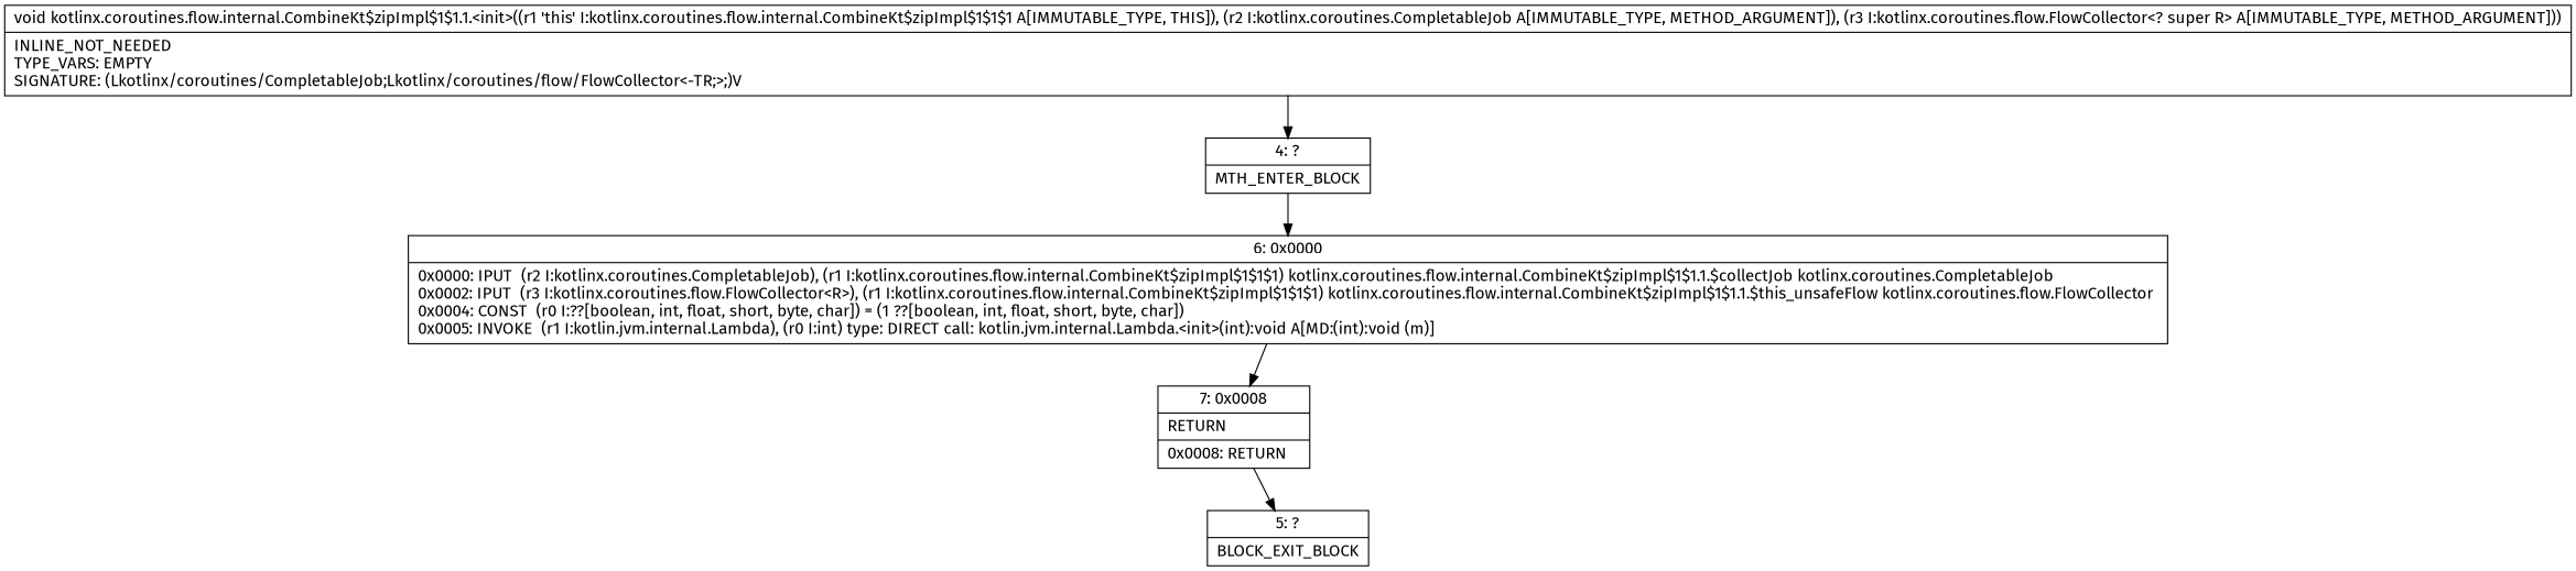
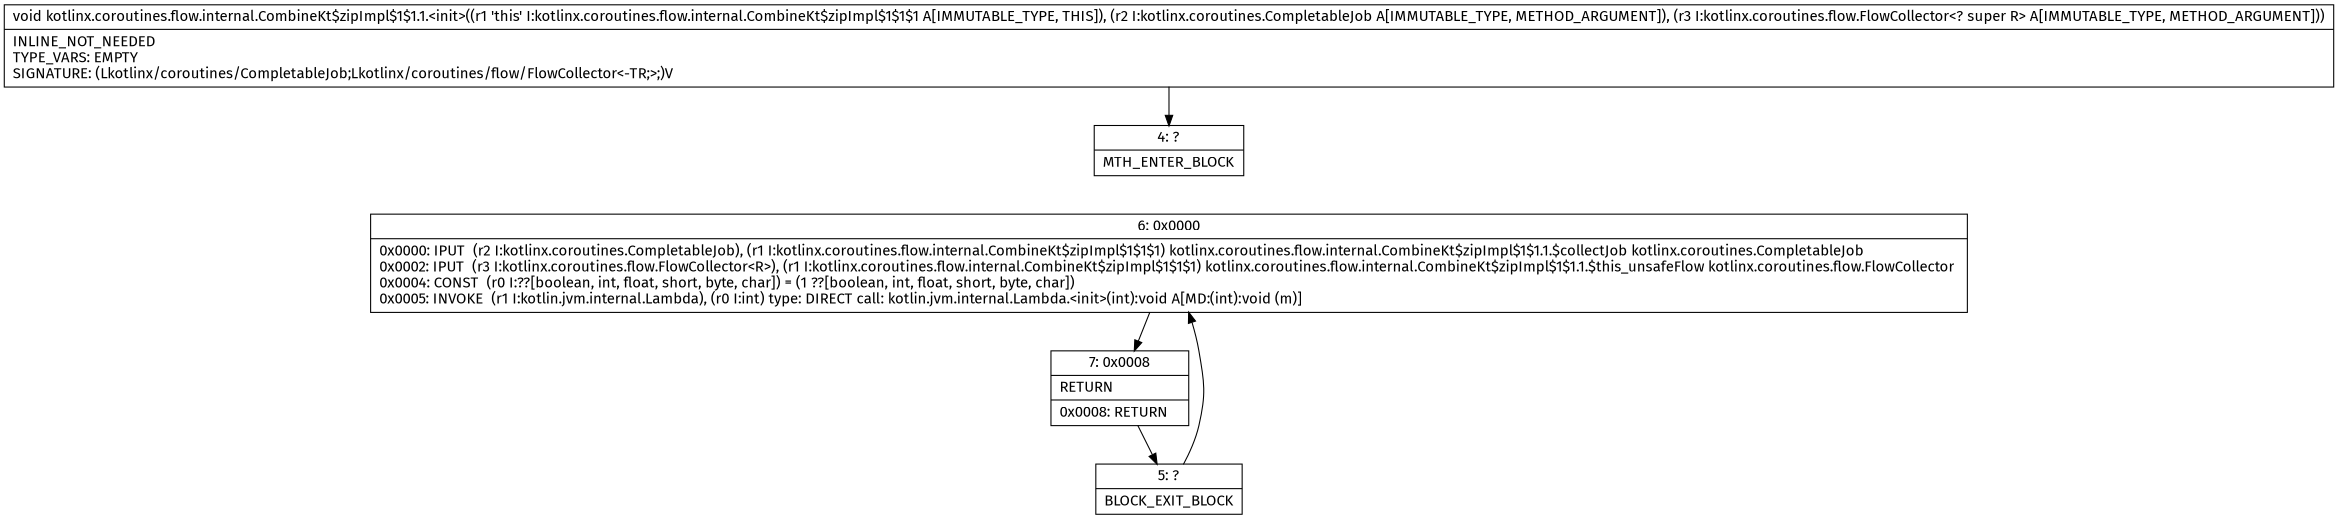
  digraph {
    fontname="Fira Sans"
    node [fontname="Fira Sans" shape=record]
    edge [fontname="Fira Sans"]
    n1 [label="{4\:\ ?|MTH_ENTER_BLOCK\l}"]
    n2 [label="{6\:\ 0x0000|0x0000: IPUT  (r2 I:kotlinx.coroutines.CompletableJob), (r1 I:kotlinx.coroutines.flow.internal.CombineKt$zipImpl$1$1$1) kotlinx.coroutines.flow.internal.CombineKt$zipImpl$1$1.1.$collectJob kotlinx.coroutines.CompletableJob \l0x0002: IPUT  (r3 I:kotlinx.coroutines.flow.FlowCollector\<R\>), (r1 I:kotlinx.coroutines.flow.internal.CombineKt$zipImpl$1$1$1) kotlinx.coroutines.flow.internal.CombineKt$zipImpl$1$1.1.$this_unsafeFlow kotlinx.coroutines.flow.FlowCollector \l0x0004: CONST  (r0 I:??[boolean, int, float, short, byte, char]) = (1 ??[boolean, int, float, short, byte, char]) \l0x0005: INVOKE  (r1 I:kotlin.jvm.internal.Lambda), (r0 I:int) type: DIRECT call: kotlin.jvm.internal.Lambda.\<init\>(int):void A[MD:(int):void (m)]\l}"]
    n3 [label="{7\:\ 0x0008|RETURN\l|0x0008: RETURN   \l}"]
    n4 [label="{5\:\ ?|BLOCK_EXIT_BLOCK\l}"]
    n5 [label="{void kotlinx.coroutines.flow.internal.CombineKt$zipImpl$1$1.1.\<init\>((r1 'this' I:kotlinx.coroutines.flow.internal.CombineKt$zipImpl$1$1$1 A[IMMUTABLE_TYPE, THIS]), (r2 I:kotlinx.coroutines.CompletableJob A[IMMUTABLE_TYPE, METHOD_ARGUMENT]), (r3 I:kotlinx.coroutines.flow.FlowCollector\<? super R\> A[IMMUTABLE_TYPE, METHOD_ARGUMENT]))  | INLINE_NOT_NEEDED\lTYPE_VARS: EMPTY\lSIGNATURE: (Lkotlinx\/coroutines\/CompletableJob;Lkotlinx\/coroutines\/flow\/FlowCollector\<\-TR;\>;)V\l}"]
-   n1 -> n2
+   n4 -> n2
    n2 -> n3
    n3 -> n4
    n5 -> n1
  }
